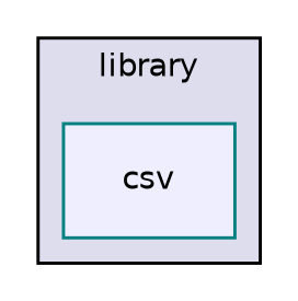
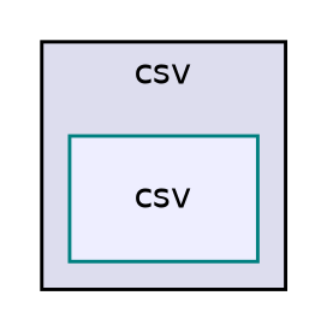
  digraph {
    compound=true
    rankdir=LR
    n1 [fillcolor="#eeeeff" fontname=Helvetica fontsize=10 label=csv pencolor=black shape=box style=filled color=teal]
    subgraph cluster_1 {
      bgcolor="#ddddee"
      fontname=Helvetica
      fontsize=10
-     label=library
+     label=csv
      pencolor=black
      n1
    }
  }
